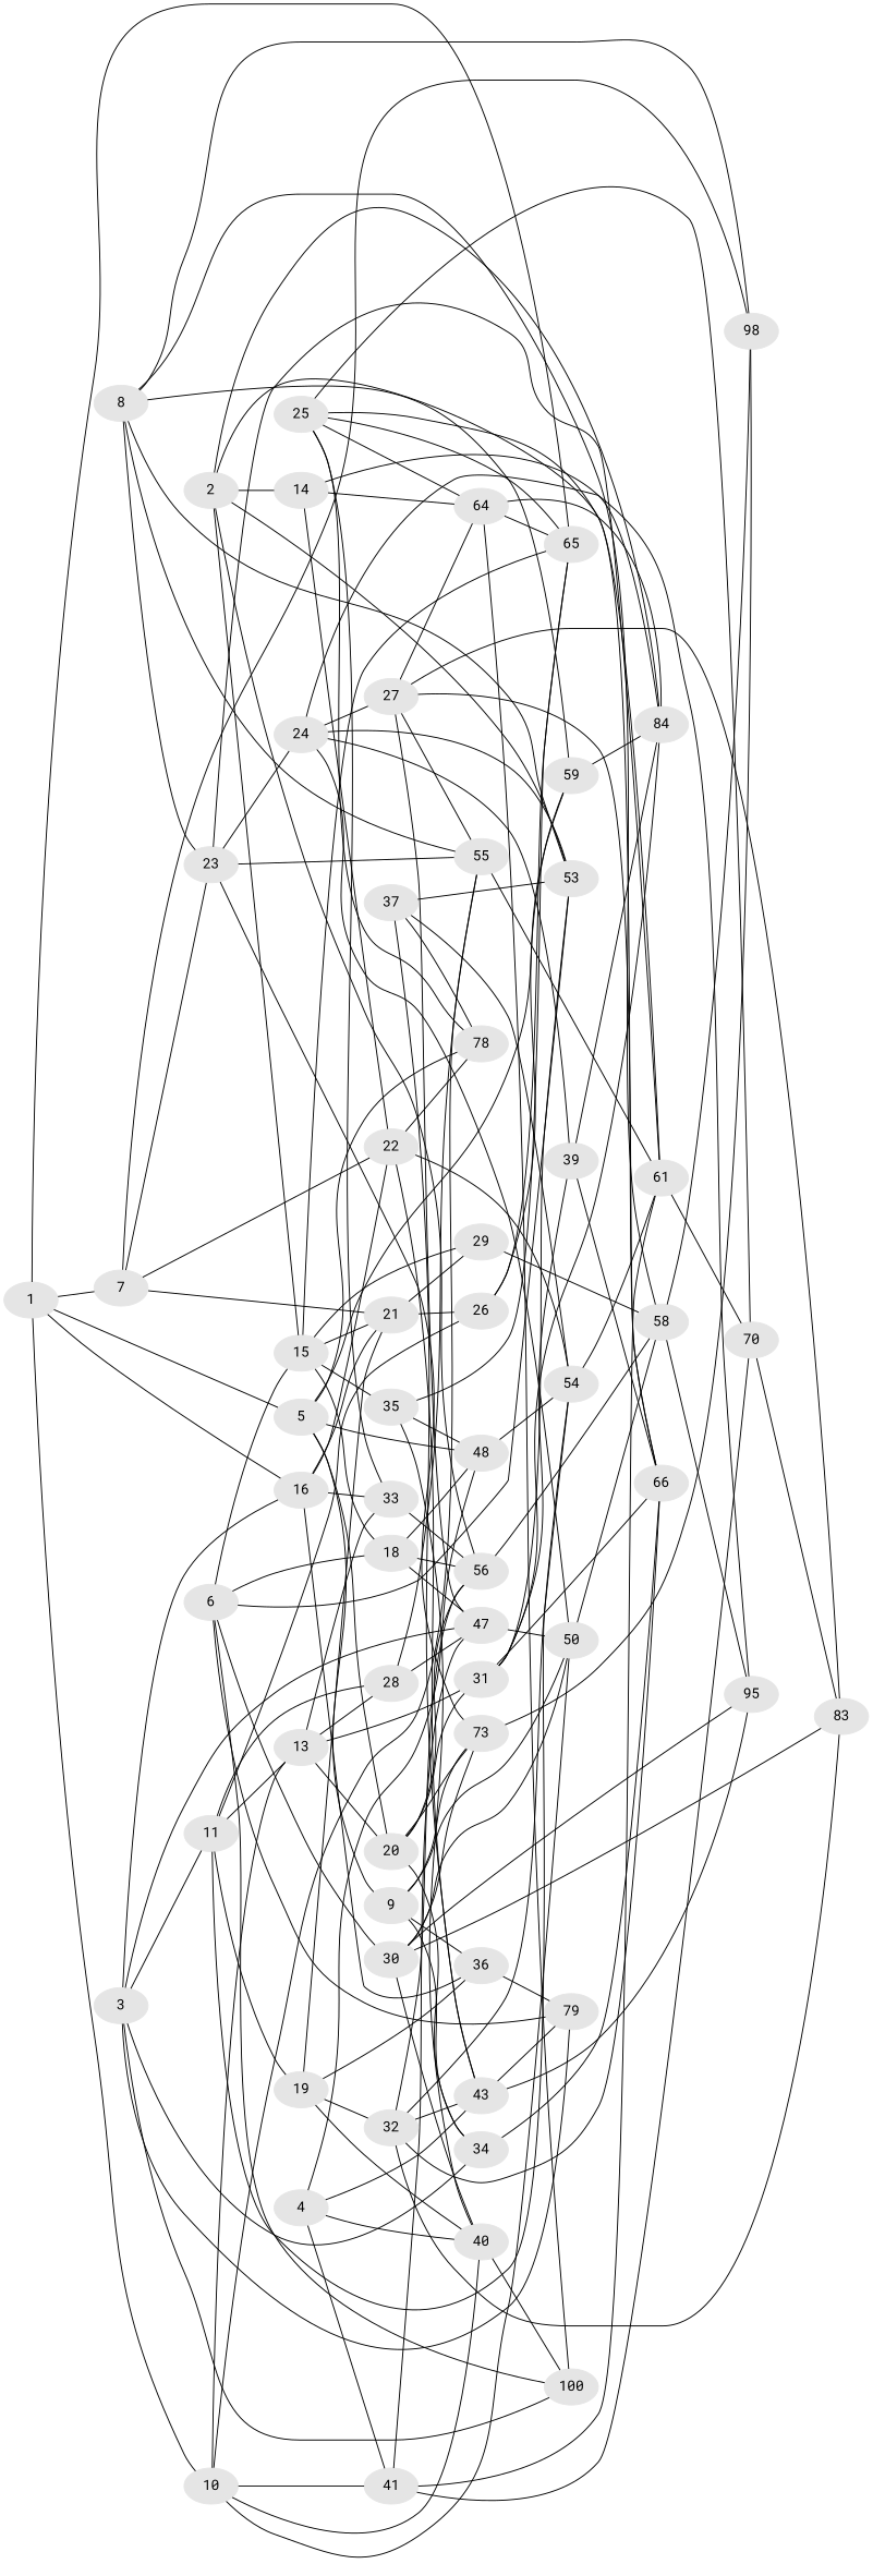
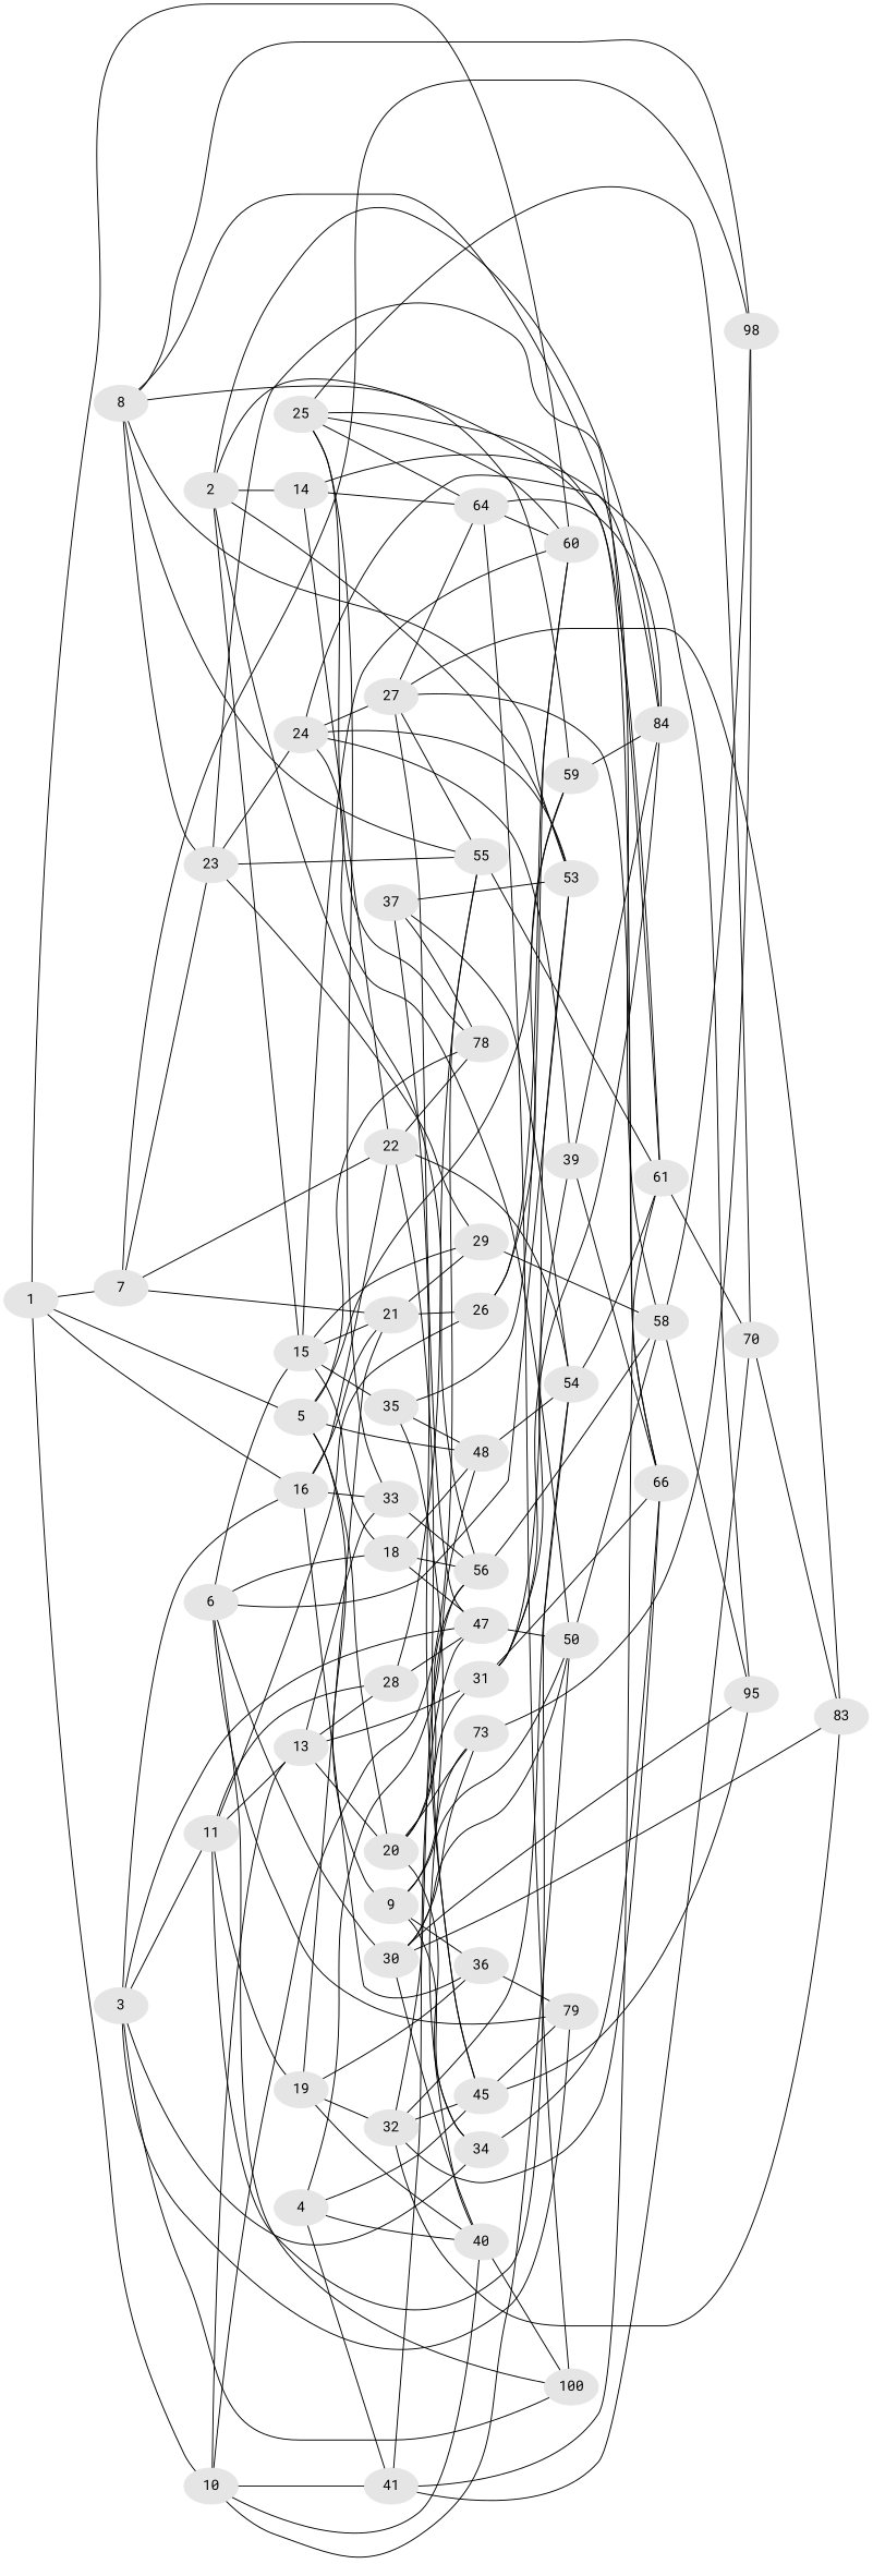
  graph {
    fontname="Roboto Mono"
    rankdir=LR
    node [color=gray90 fontname="Roboto Mono" style=filled]
    edge [fontname="Roboto Mono"]
    1 [super="+12"]
    5 [super="+76"]
    7 [super="+17"]
    10 [super="+62"]
    16 [super="+57"]
-   60 [super="+71" label=65]
+   60 [super="+71"]
    48 [super="+85"]
    9
    20 [super="+38"]
    59
    n11 [label=78]
    21 [super="+65"]
    22 [super="+46"]
    23 [super="+74"]
    98
    40 [super="+96"]
    41 [super="+81"]
    55 [super="+80"]
    50 [super="+99"]
    13 [super="+92"]
    36
    33
    2 [super="+101"]
    14
    15 [super="+90"]
    53 [super="+89"]
    56 [super="+67"]
    66 [super="+94"]
    84 [super="+88"]
    n30 [label=64 super="+87"]
    18 [super="+63"]
    35
    29
    58 [super="+91"]
    3 [super="+97"]
    11 [super="+72"]
    34
    47 [super="+82"]
    79
    100
    19 [super="+42"]
    26
    28
    54 [super="+64"]
    4
-   43 [super="+45"]
+   43 [super="+45" label=45]
    61 [super="+73"]
    70
    95
    n50 [label=73]
    31 [super="+49"]
    6 [super="+68"]
    30 [super="+51"]
    83
    24 [super="+75"]
    8 [super="+52"]
    32 [super="+78"]
    39
    27 [super="+69"]
    25 [super="+86"]
    37
    1 -- 5
    1 -- 7 [weight=2]
    1 -- 10
    1 -- 16
    1 -- 60
    5 -- 48
    5 -- 9
    5 -- 20
    5 -- 59
    5 -- n11
    7 -- 21
    7 -- 22
    7 -- 23
    7 -- 98
    10 -- 40
    10 -- 41
    10 -- 55
    10 -- 50
    10 -- 13
    16 -- 21
    16 -- 22
    16 -- 36
    16 -- 33
    48 -- 54
    9 -- 50
    9 -- 36
    9 -- 34
    9 -- n50
    20 -- 56
    20 -- 34
    20 -- n50
    20 -- 31
    59 -- 84
    21 -- 29
    21 -- 26
    22 -- n11
    22 -- 54
    22 -- 43
    23 -- 55
-   23 -- n50
+   23 -- 29
    23 -- 61
    23 -- 24
    40 -- 100
    41 -- 47
    41 -- 61
    41 -- 70
    55 -- 61
    50 -- 58
    13 -- 20
    13 -- 33
    13 -- 28
    13 -- 31
    36 -- 79
    33 -- 56
    2 -- 14
    2 -- 15
    2 -- 53
    2 -- 56
    2 -- 66
    2 -- 84
    14 -- 22
    14 -- 84
    14 -- n30
    15 -- 60
    15 -- 21
    15 -- 18
    15 -- 35
    15 -- 29
    56 -- 58
    n30 -- 60
    n30 -- 84
    n30 -- 100
    18 -- 48
    18 -- 56
    18 -- 47
    35 -- 60
    35 -- 48
    35 -- 40
    29 -- 58
    58 -- 98
    58 -- 95
    3 -- 16
    3 -- 11
    3 -- 34
    3 -- 47
    3 -- 79
    3 -- 100
    11 -- 13
    11 -- 19
    11 -- 26
    11 -- 28
    11 -- 54
    34 -- 66
    47 -- 50
    19 -- 21
    19 -- 40
    19 -- 36
    19 -- 32
    26 -- 60
    26 -- 59
    28 -- 55
    28 -- 47
    54 -- 61
    4 -- 48
    4 -- 40
    4 -- 41
    4 -- 43
    43 -- 79
    43 -- 95
    61 -- 70
    70 -- 83
    n50 -- 98
    31 -- 53
    31 -- 66
    31 -- 84
    31 -- 39
    6 -- 15
    6 -- 53
    6 -- 18
    6 -- 79
    6 -- 100
    6 -- 30
    30 -- 40
    30 -- 50
    30 -- 95
    30 -- n50
    30 -- 83
    24 -- 50
    24 -- 53
    24 -- 95
    24 -- 39
    24 -- 27
    8 -- 59
    8 -- 23
    8 -- 98
    8 -- 55
    8 -- 53
    8 -- 58
    32 -- 56
    32 -- 66
    32 -- 54
    32 -- 43
    32 -- 83
    39 -- 66
    39 -- 84
    27 -- 55
    27 -- 66
    27 -- n30
    27 -- 47
    27 -- 83
    25 -- 60
    25 -- n11
    25 -- 33
    25 -- n30
    25 -- 61
    25 -- 70
    37 -- n11
    37 -- 53
    37 -- 54
    37 -- 43
  }
